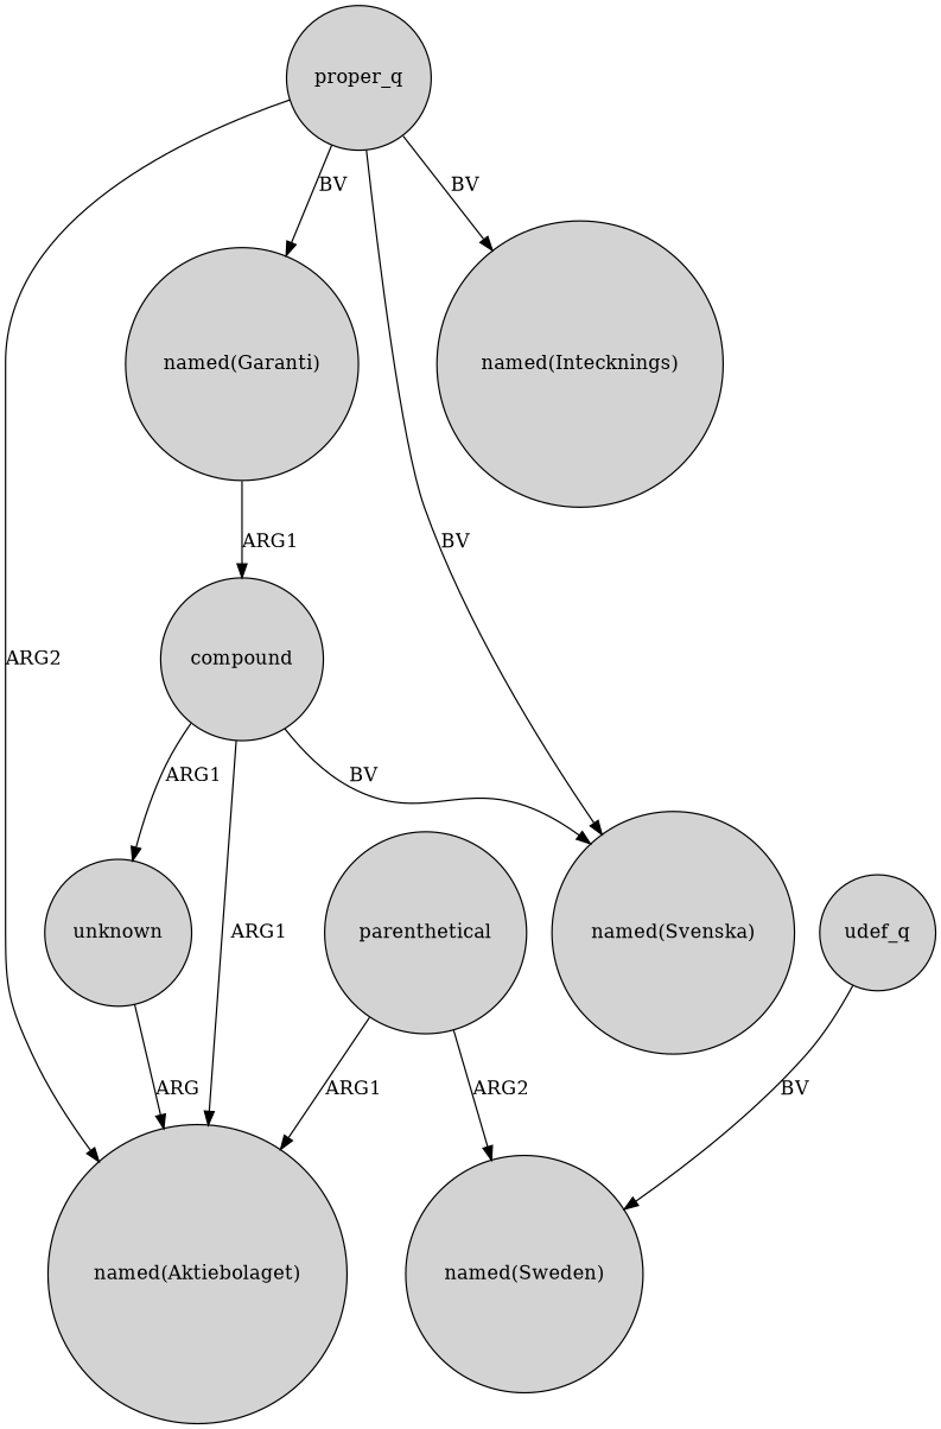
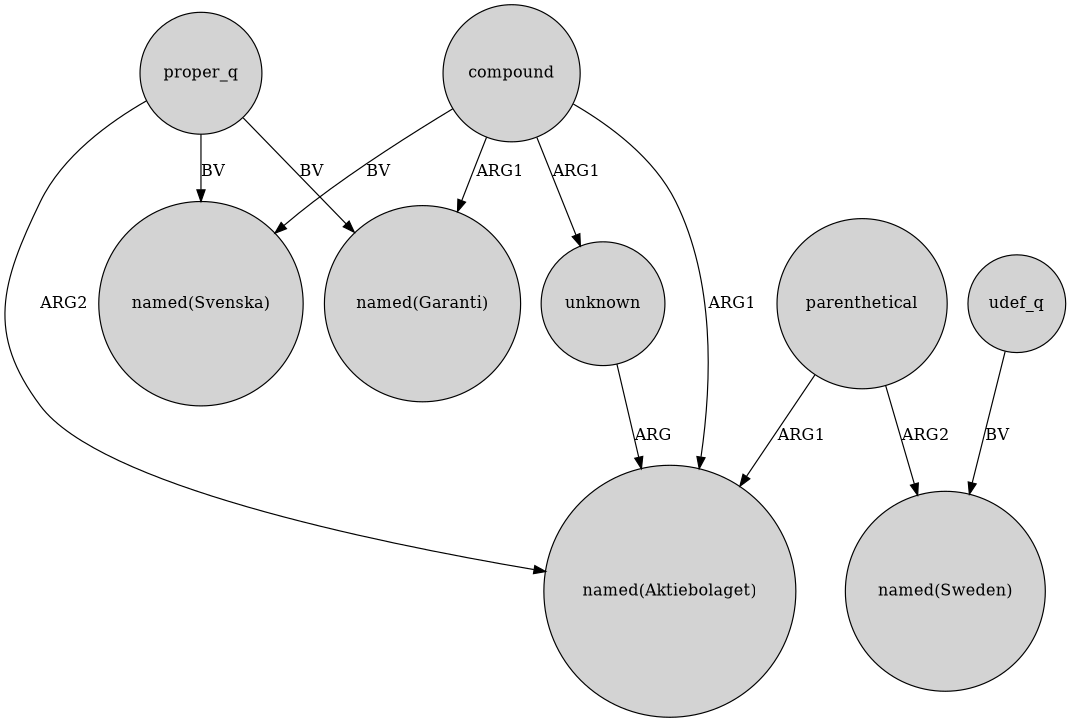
  digraph {
    node [shape=circle style=filled]
    parenthetical
    "named(Aktiebolaget)"
    "named(Sweden)"
    compound
    "named(Garanti)"
    "named(Svenska)"
    unknown
    proper_q
-   "named(Intecknings)"
    udef_q
    parenthetical -> "named(Aktiebolaget)" [label=ARG1]
    parenthetical -> "named(Sweden)" [label=ARG2]
    compound -> "named(Aktiebolaget)" [label=ARG1]
-   "named(Garanti)" -> compound [label=ARG1]
+   compound -> "named(Garanti)" [label=ARG1]
    compound -> "named(Svenska)" [label=BV]
    compound -> unknown [label=ARG1]
    unknown -> "named(Aktiebolaget)" [label=ARG]
    proper_q -> "named(Aktiebolaget)" [label=ARG2]
    proper_q -> "named(Garanti)" [label=BV]
    proper_q -> "named(Svenska)" [label=BV]
-   proper_q -> "named(Intecknings)" [label=BV]
    udef_q -> "named(Sweden)" [label=BV]
  }
